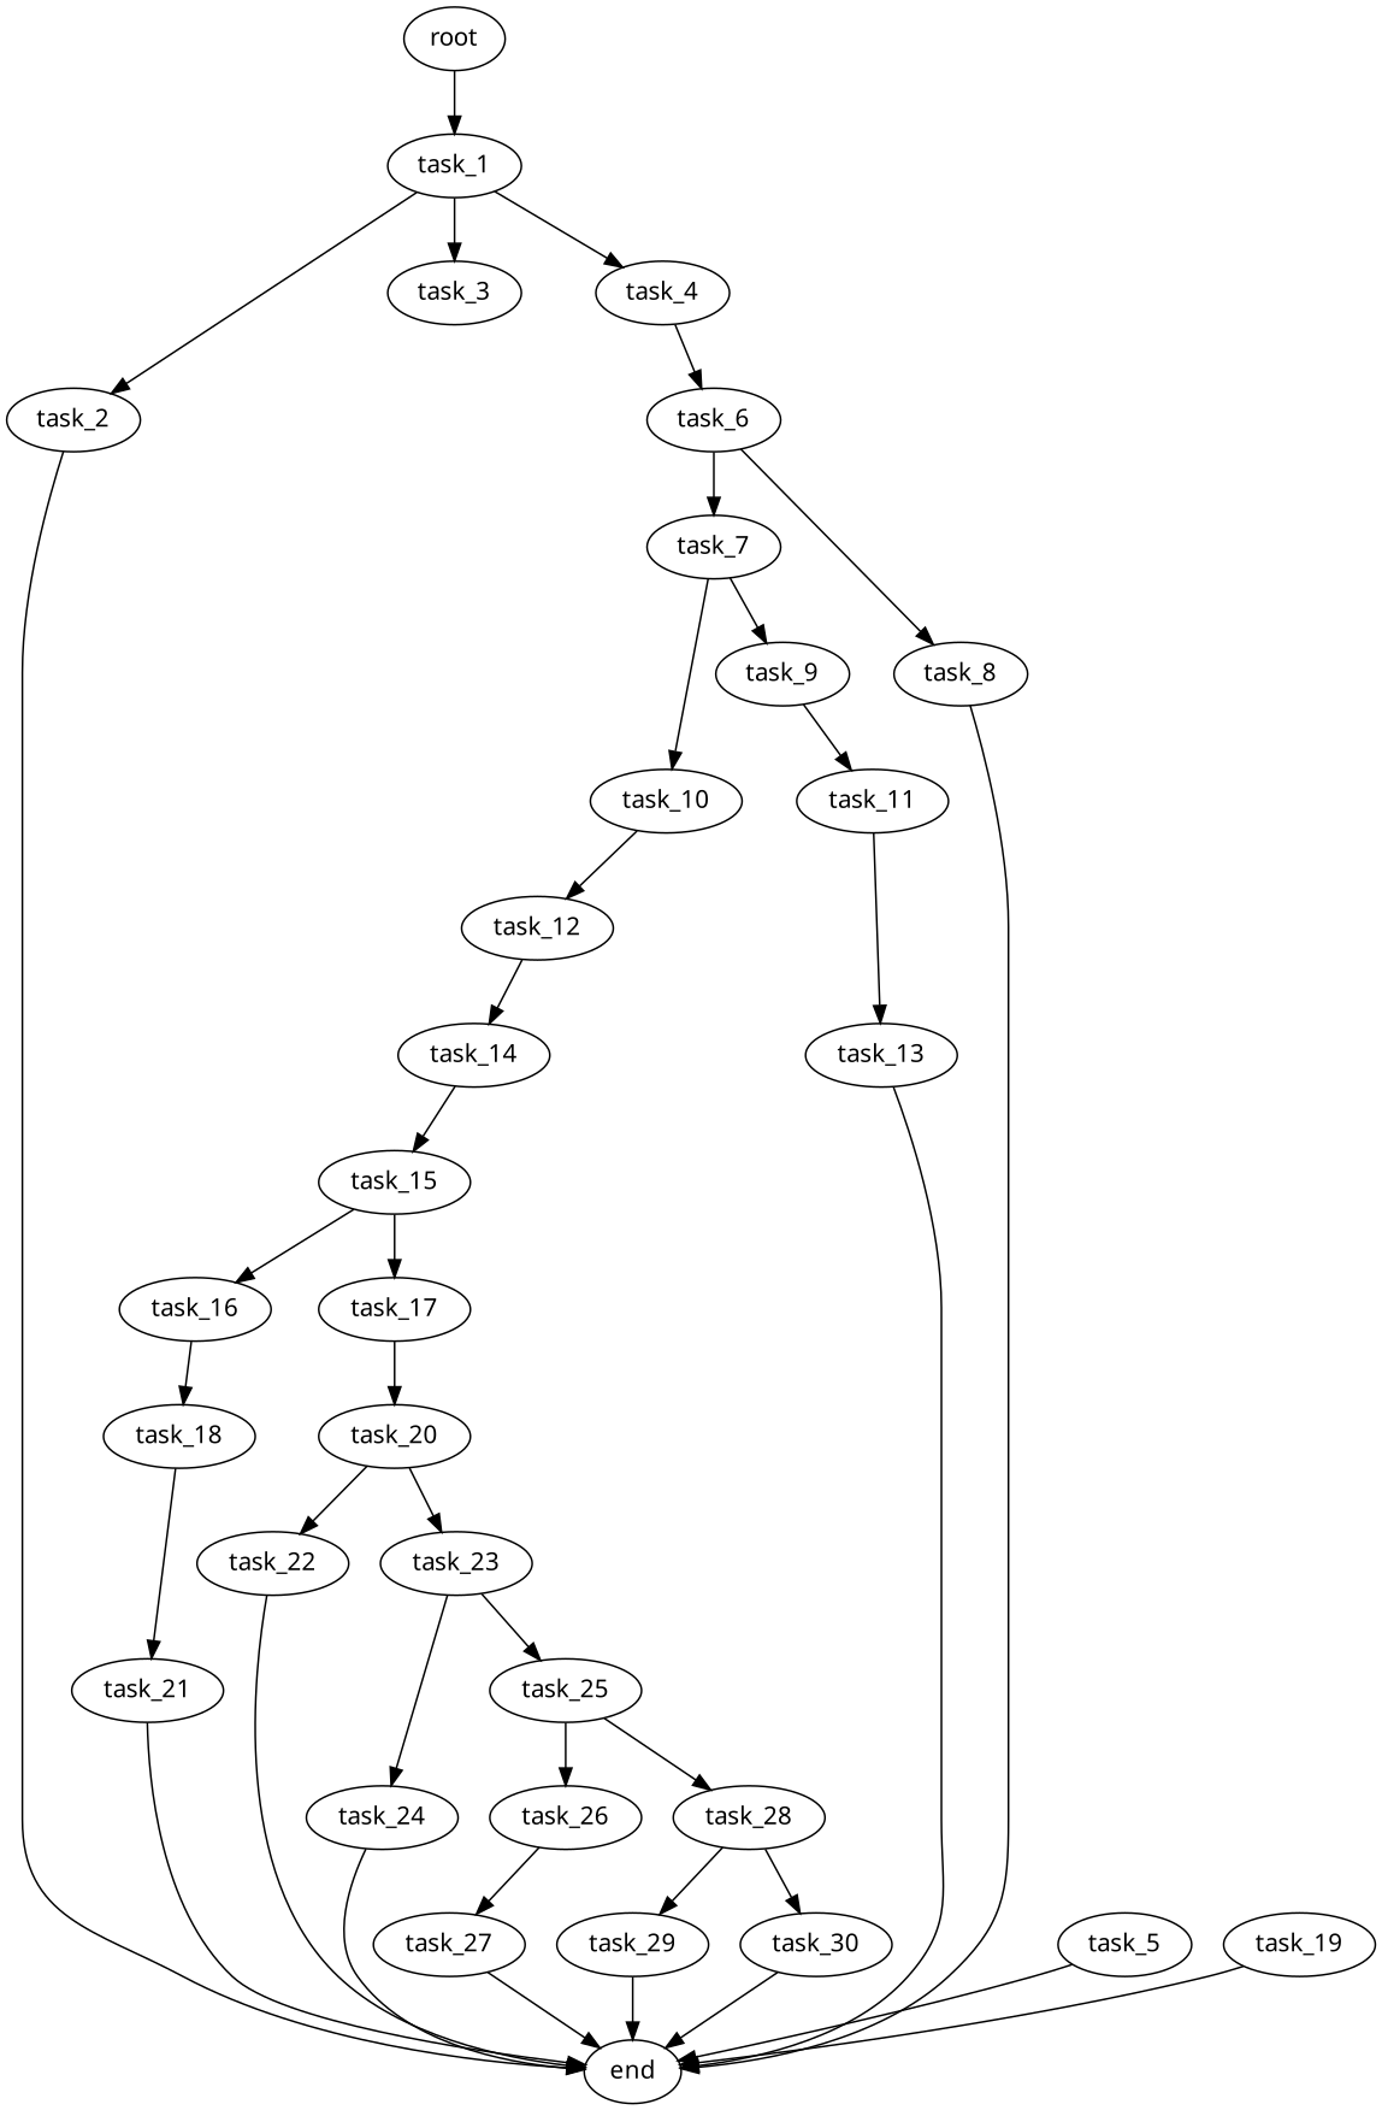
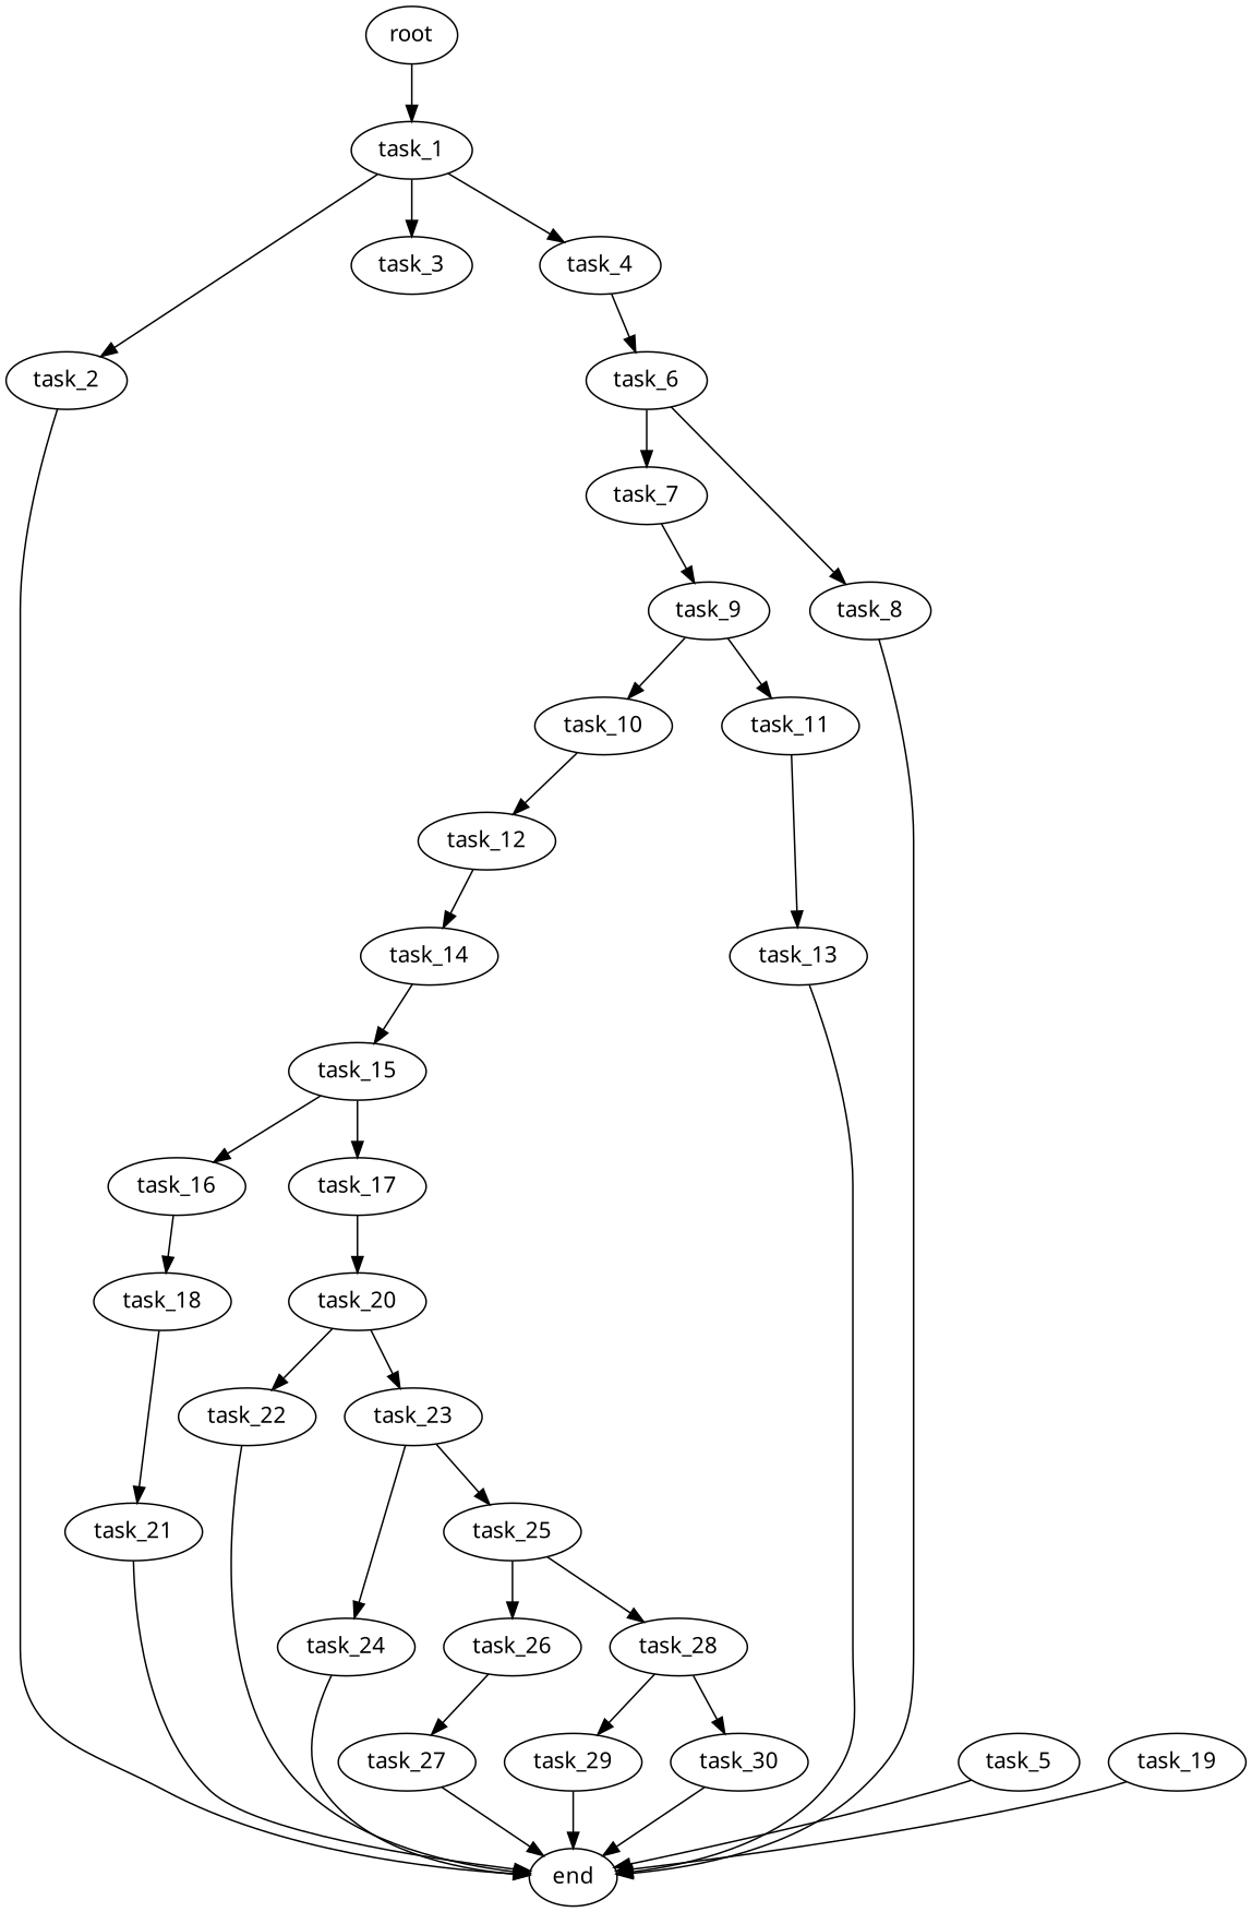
  digraph {
    fontname="Noto Sans"
    node [fontname="Noto Sans"]
    edge [fontname="Noto Sans"]
    root
    task_1
    task_2
    task_3
    task_4
    end
    task_6
    task_5
    task_7
    task_8
    task_9
    task_10
    task_11
    task_12
    task_13
    task_14
    task_15
    task_16
    task_17
    task_18
    task_20
    task_21
    task_19
    task_22
    task_23
    task_24
    task_25
    task_26
    task_28
    task_27
    task_29
    task_30
    root -> task_1
    task_1 -> task_2
    task_1 -> task_3
    task_1 -> task_4
    task_2 -> end
    task_4 -> task_6
    task_6 -> task_7
    task_6 -> task_8
    task_5 -> end
    task_7 -> task_9
    task_8 -> end
-   task_7 -> task_10
+   task_9 -> task_10
    task_9 -> task_11
    task_10 -> task_12
    task_11 -> task_13
    task_12 -> task_14
    task_13 -> end
    task_14 -> task_15
    task_15 -> task_16
    task_15 -> task_17
    task_16 -> task_18
    task_17 -> task_20
    task_18 -> task_21
    task_20 -> task_22
    task_20 -> task_23
    task_21 -> end
    task_19 -> end
    task_22 -> end
    task_23 -> task_24
    task_23 -> task_25
    task_24 -> end
    task_25 -> task_26
    task_25 -> task_28
    task_26 -> task_27
    task_28 -> task_29
    task_28 -> task_30
    task_27 -> end
    task_29 -> end
    task_30 -> end
  }
